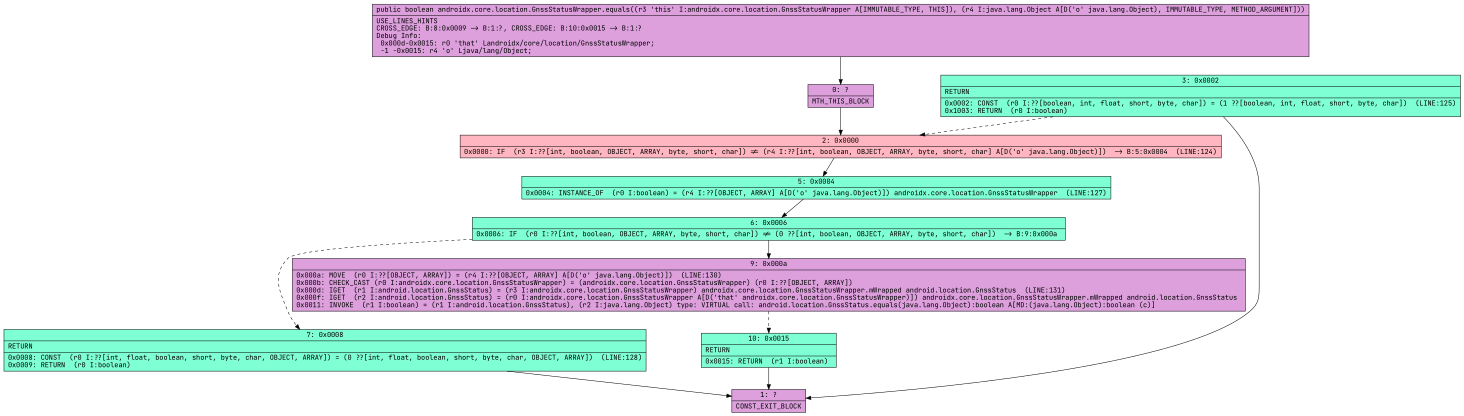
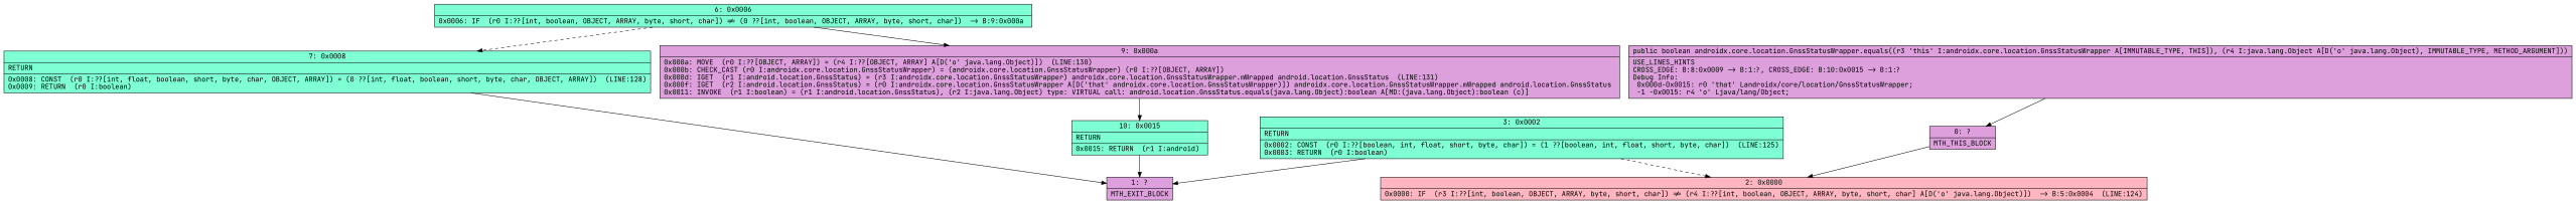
  digraph {
    fontname="JetBrains Mono"
    node [fillcolor=aquamarine fontname="JetBrains Mono" shape=record style=filled]
    edge [fontname="JetBrains Mono"]
    n1 [fillcolor=plum label="{0\:\ ?|MTH_THIS_BLOCK\l}"]
    n2 [fillcolor=lightpink label="{2\:\ 0x0000|0x0000: IF  (r3 I:??[int, boolean, OBJECT, ARRAY, byte, short, char]) != (r4 I:??[int, boolean, OBJECT, ARRAY, byte, short, char] A[D('o' java.lang.Object)])  \-\> B:5:0x0004  (LINE:124)\l}"]
-   n3 [label="{5\:\ 0x0004|0x0004: INSTANCE_OF  (r0 I:boolean) = (r4 I:??[OBJECT, ARRAY] A[D('o' java.lang.Object)]) androidx.core.location.GnssStatusWrapper  (LINE:127)\l}"]
-   n4 [label="{3\:\ 0x0002|RETURN\l|0x0002: CONST  (r0 I:??[boolean, int, float, short, byte, char]) = (1 ??[boolean, int, float, short, byte, char])  (LINE:125)\l0x1003: RETURN  (r0 I:boolean) \l}"]
-   n5 [fillcolor=plum label="{1\:\ ?|CONST_EXIT_BLOCK\l}"]
+   n4 [label="{3\:\ 0x0002|RETURN\l|0x0002: CONST  (r0 I:??[boolean, int, float, short, byte, char]) = (1 ??[boolean, int, float, short, byte, char])  (LINE:125)\l0x0003: RETURN  (r0 I:boolean) \l}"]
+   n5 [fillcolor=plum label="{1\:\ ?|MTH_EXIT_BLOCK\l}"]
    n6 [label="{6\:\ 0x0006|0x0006: IF  (r0 I:??[int, boolean, OBJECT, ARRAY, byte, short, char]) != (0 ??[int, boolean, OBJECT, ARRAY, byte, short, char])  \-\> B:9:0x000a \l}"]
    n7 [label="{7\:\ 0x0008|RETURN\l|0x0008: CONST  (r0 I:??[int, float, boolean, short, byte, char, OBJECT, ARRAY]) = (0 ??[int, float, boolean, short, byte, char, OBJECT, ARRAY])  (LINE:128)\l0x0009: RETURN  (r0 I:boolean) \l}"]
    n8 [fillcolor=plum label="{9\:\ 0x000a|0x000a: MOVE  (r0 I:??[OBJECT, ARRAY]) = (r4 I:??[OBJECT, ARRAY] A[D('o' java.lang.Object)])  (LINE:130)\l0x000b: CHECK_CAST (r0 I:androidx.core.location.GnssStatusWrapper) = (androidx.core.location.GnssStatusWrapper) (r0 I:??[OBJECT, ARRAY]) \l0x000d: IGET  (r1 I:android.location.GnssStatus) = (r3 I:androidx.core.location.GnssStatusWrapper) androidx.core.location.GnssStatusWrapper.mWrapped android.location.GnssStatus  (LINE:131)\l0x000f: IGET  (r2 I:android.location.GnssStatus) = (r0 I:androidx.core.location.GnssStatusWrapper A[D('that' androidx.core.location.GnssStatusWrapper)]) androidx.core.location.GnssStatusWrapper.mWrapped android.location.GnssStatus \l0x0011: INVOKE  (r1 I:boolean) = (r1 I:android.location.GnssStatus), (r2 I:java.lang.Object) type: VIRTUAL call: android.location.GnssStatus.equals(java.lang.Object):boolean A[MD:(java.lang.Object):boolean (c)]\l}"]
-   n9 [label="{10\:\ 0x0015|RETURN\l|0x0015: RETURN  (r1 I:boolean) \l}"]
+   n9 [label="{10\:\ 0x0015|RETURN\l|0x0015: RETURN  (r1 I:android) \l}"]
    n10 [fillcolor=plum label="{public boolean androidx.core.location.GnssStatusWrapper.equals((r3 'this' I:androidx.core.location.GnssStatusWrapper A[IMMUTABLE_TYPE, THIS]), (r4 I:java.lang.Object A[D('o' java.lang.Object), IMMUTABLE_TYPE, METHOD_ARGUMENT]))  | USE_LINES_HINTS\lCROSS_EDGE: B:8:0x0009 \-\> B:1:?, CROSS_EDGE: B:10:0x0015 \-\> B:1:?\lDebug Info:\l  0x000d\-0x0015: r0 'that' Landroidx\/core\/location\/GnssStatusWrapper;\l  \-1 \-0x0015: r4 'o' Ljava\/lang\/Object;\l}"]
    n1 -> n2
-   n2 -> n3
-   n3 -> n6
    n4 -> n2 [style=dashed]
    n4 -> n5
    n6 -> n7 [style=dashed]
    n6 -> n8
    n7 -> n5
-   n8 -> n9 [style=dashed]
+   n8 -> n9
    n9 -> n5
    n10 -> n1
  }
